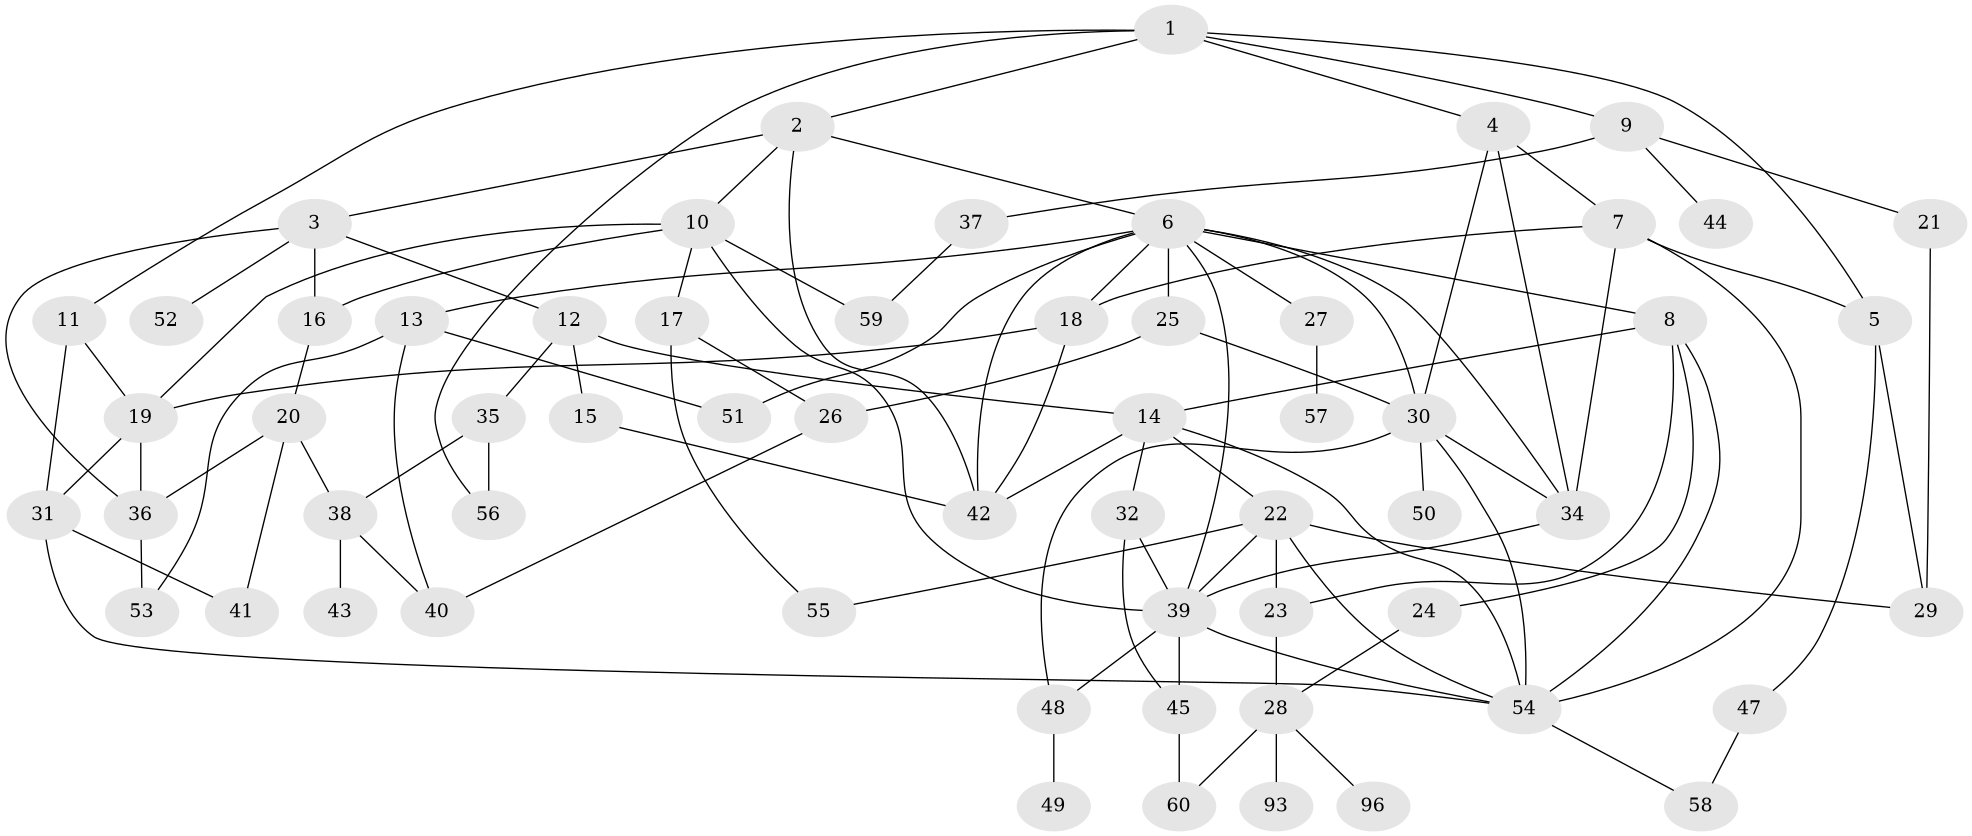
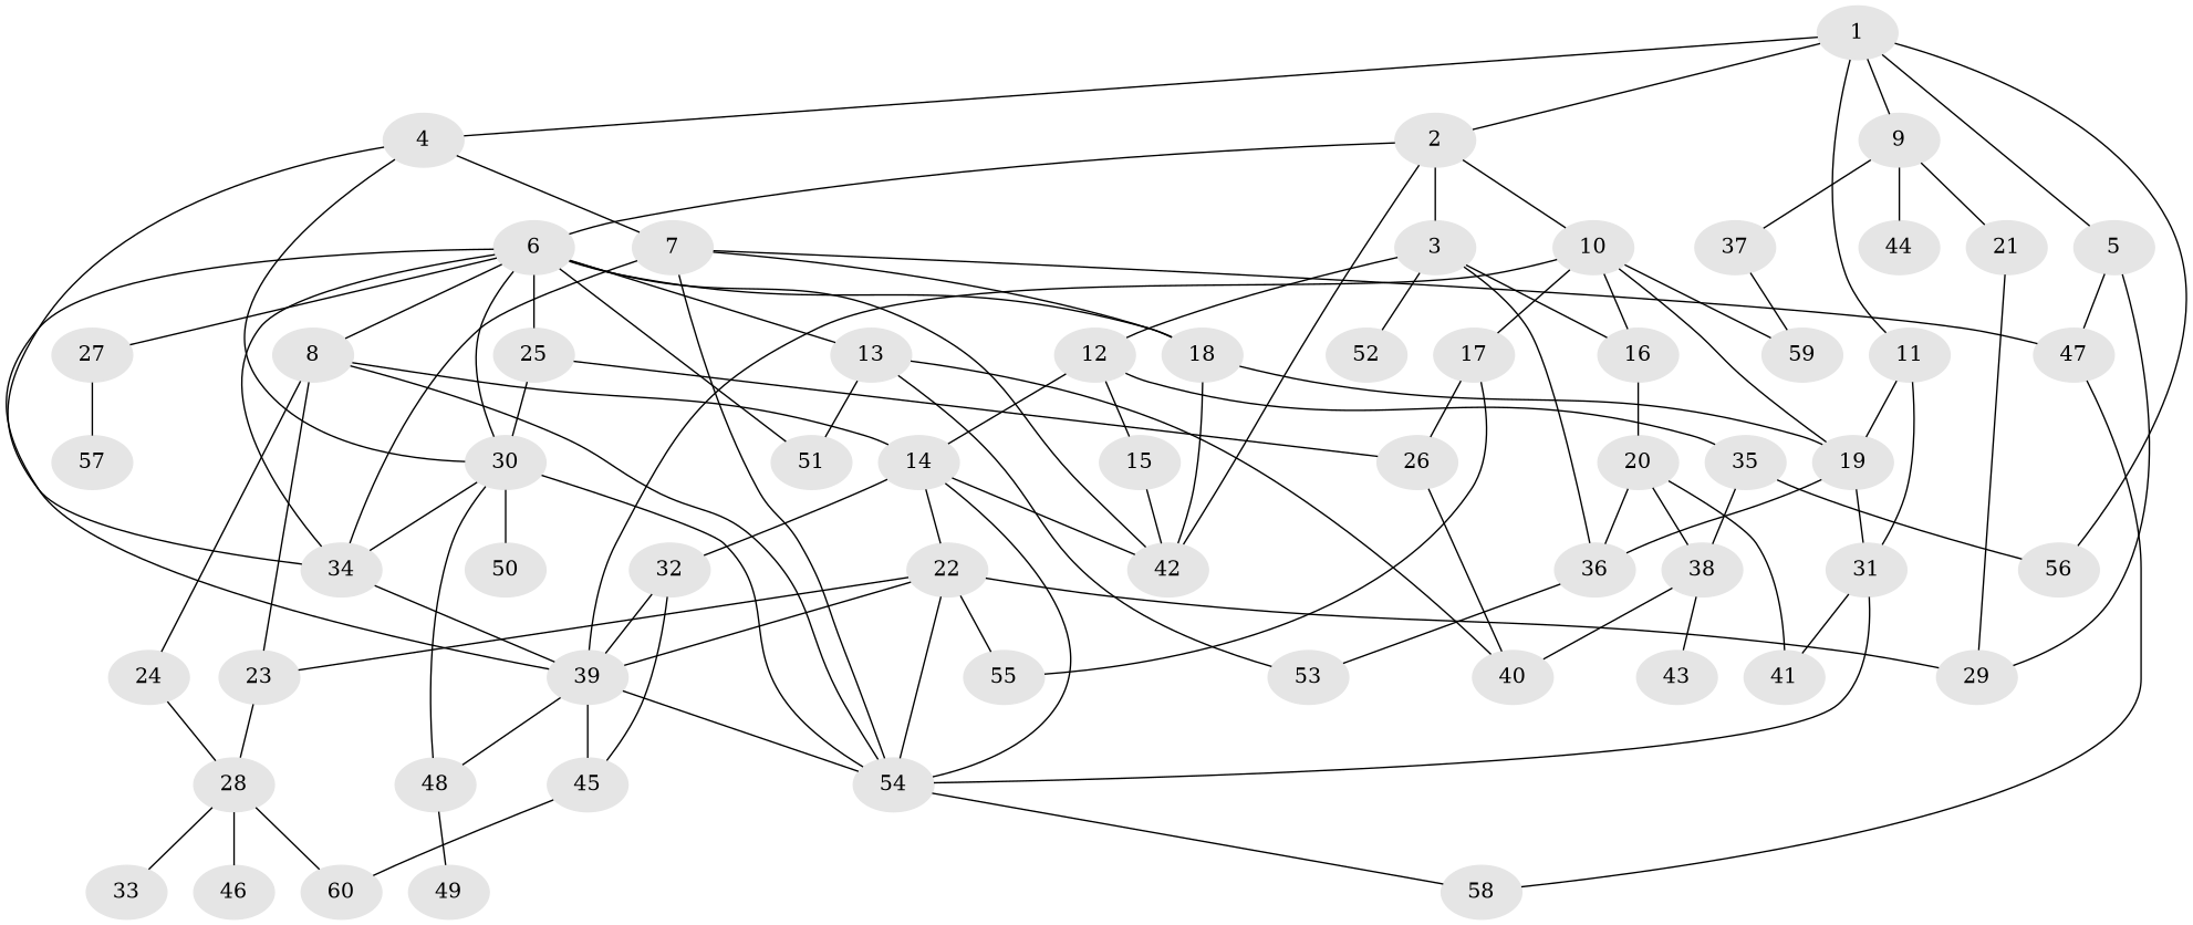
  graph {
    node [color=gray90 style=filled]
    edge [weight=1.0]
    1
    2
    4
    5
    9
    11
    56
    3
    6
    10
    42
    7
    30
    34
    29
    47
    21
    37
    44
    19
    31
    12
    16
    36
    52
    8
    13
    18
    25
    27
    39
    51
    17
    59
    14
    15
    35
    20
    53
    54
    48
    50
    58
    23
    24
    40
    26
    57
    45
    22
    32
    28
    55
    41
    38
-   33 [label=93]
-   46 [label=96]
+   33
+   46
    60
    49
    43
    1 -- 2
    1 -- 4
    1 -- 5
    1 -- 9
    1 -- 11
    1 -- 56
    2 -- 3
    2 -- 6
    2 -- 10
    2 -- 42
    4 -- 7
    4 -- 30
    4 -- 34
    5 -- 29
    5 -- 47
    9 -- 21
    9 -- 37
    9 -- 44
    11 -- 19
    11 -- 31
    3 -- 12
    3 -- 16
    3 -- 36
    3 -- 52
    6 -- 42
    6 -- 30
    6 -- 34
    6 -- 8
    6 -- 13
    6 -- 18
    6 -- 25
    6 -- 27
    6 -- 39
    6 -- 51
    10 -- 19
    10 -- 16
    10 -- 39
    10 -- 17
    10 -- 59
    7 -- 34
-   7 -- 5
+   7 -- 47
    7 -- 18
    7 -- 54
    30 -- 34
    30 -- 54
    30 -- 48 [weight=2.0]
    30 -- 50 [weight=2.0]
    34 -- 39
    47 -- 58
    21 -- 29
    37 -- 59
    19 -- 31
    19 -- 36
    31 -- 54
    31 -- 41
    12 -- 14
    12 -- 15
    12 -- 35
    16 -- 20 [weight=2.0]
    36 -- 53
    8 -- 14
    8 -- 54
    8 -- 23
    8 -- 24
    13 -- 51
    13 -- 53
    13 -- 40
    18 -- 42
    18 -- 19
    25 -- 30
    25 -- 26
    27 -- 57
    39 -- 54
    39 -- 48
    39 -- 45
    17 -- 26
    17 -- 55
    14 -- 42
    14 -- 54
    14 -- 22
    14 -- 32
    15 -- 42
    35 -- 56
    35 -- 38
    20 -- 36 [weight=2.0]
    20 -- 41
    20 -- 38
    54 -- 58
    48 -- 49
    23 -- 28
    24 -- 28
    26 -- 40
    45 -- 60
    22 -- 29
    22 -- 39
    22 -- 54
    22 -- 23
    22 -- 55
    32 -- 39
    32 -- 45
    28 -- 33
    28 -- 46
    28 -- 60
    38 -- 40
    38 -- 43
  }
